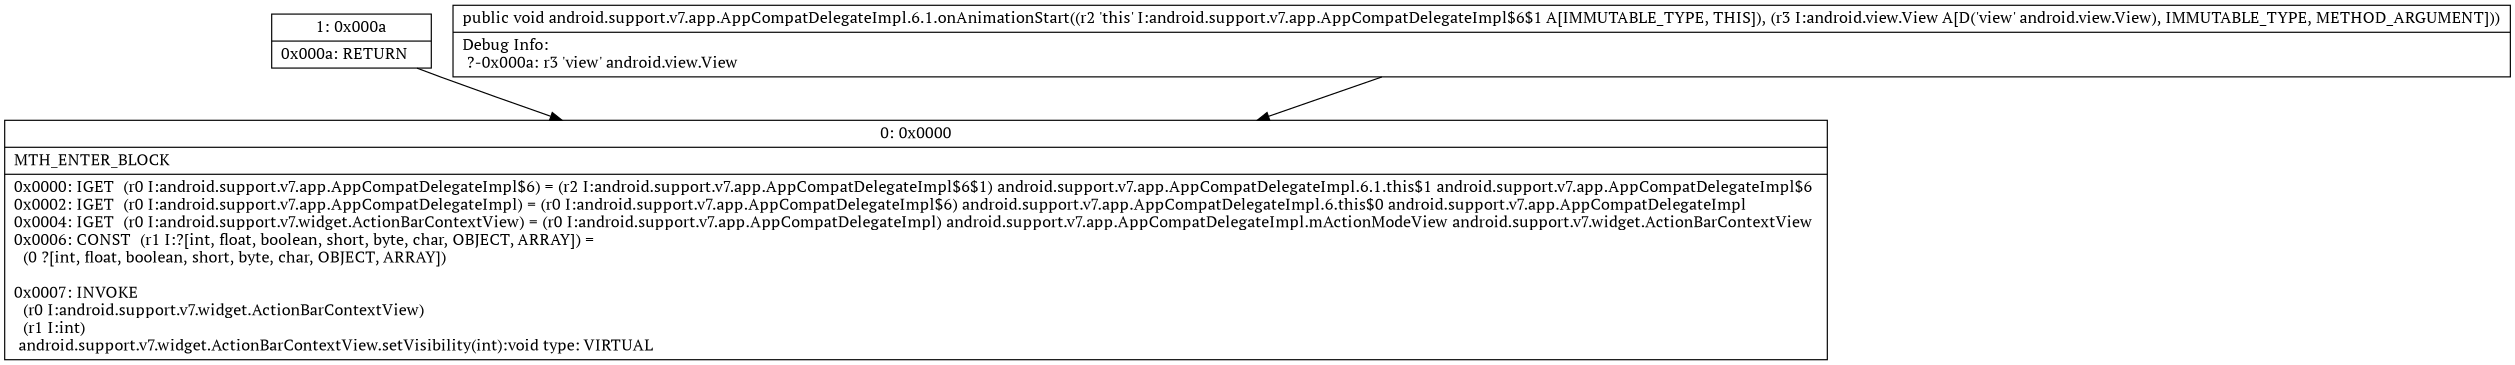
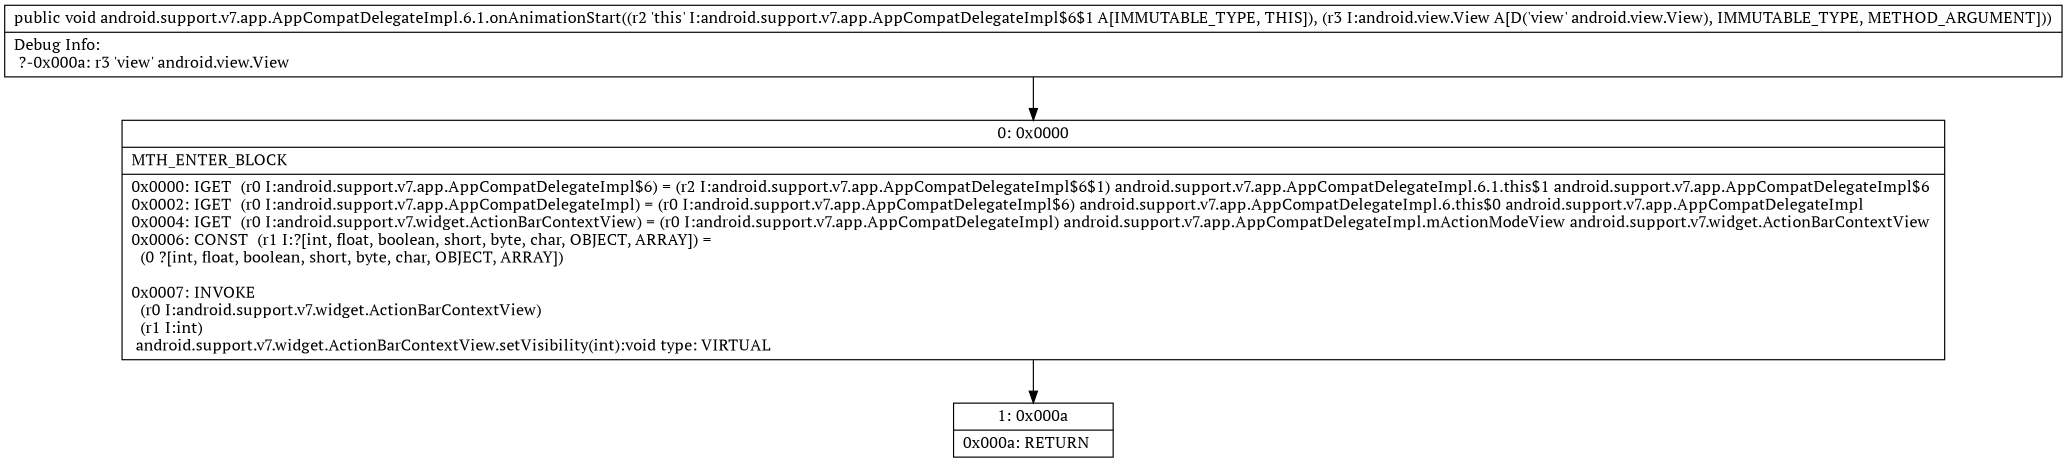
  digraph {
    fontname="PT Serif"
    node [shape=record fontname="PT Serif"]
    edge [fontname="PT Serif"]
    n1 [label="{0\:\ 0x0000|MTH_ENTER_BLOCK\l|0x0000: IGET  (r0 I:android.support.v7.app.AppCompatDelegateImpl$6) = (r2 I:android.support.v7.app.AppCompatDelegateImpl$6$1) android.support.v7.app.AppCompatDelegateImpl.6.1.this$1 android.support.v7.app.AppCompatDelegateImpl$6 \l0x0002: IGET  (r0 I:android.support.v7.app.AppCompatDelegateImpl) = (r0 I:android.support.v7.app.AppCompatDelegateImpl$6) android.support.v7.app.AppCompatDelegateImpl.6.this$0 android.support.v7.app.AppCompatDelegateImpl \l0x0004: IGET  (r0 I:android.support.v7.widget.ActionBarContextView) = (r0 I:android.support.v7.app.AppCompatDelegateImpl) android.support.v7.app.AppCompatDelegateImpl.mActionModeView android.support.v7.widget.ActionBarContextView \l0x0006: CONST  (r1 I:?[int, float, boolean, short, byte, char, OBJECT, ARRAY]) = \l  (0 ?[int, float, boolean, short, byte, char, OBJECT, ARRAY])\l \l0x0007: INVOKE  \l  (r0 I:android.support.v7.widget.ActionBarContextView)\l  (r1 I:int)\l android.support.v7.widget.ActionBarContextView.setVisibility(int):void type: VIRTUAL \l}"]
    n2 [label="{1\:\ 0x000a|0x000a: RETURN   \l}"]
    n3 [label="{public void android.support.v7.app.AppCompatDelegateImpl.6.1.onAnimationStart((r2 'this' I:android.support.v7.app.AppCompatDelegateImpl$6$1 A[IMMUTABLE_TYPE, THIS]), (r3 I:android.view.View A[D('view' android.view.View), IMMUTABLE_TYPE, METHOD_ARGUMENT]))  | Debug Info:\l  ?\-0x000a: r3 'view' android.view.View\l}"]
-   n2 -> n1
+   n1 -> n2
    n3 -> n1
  }
